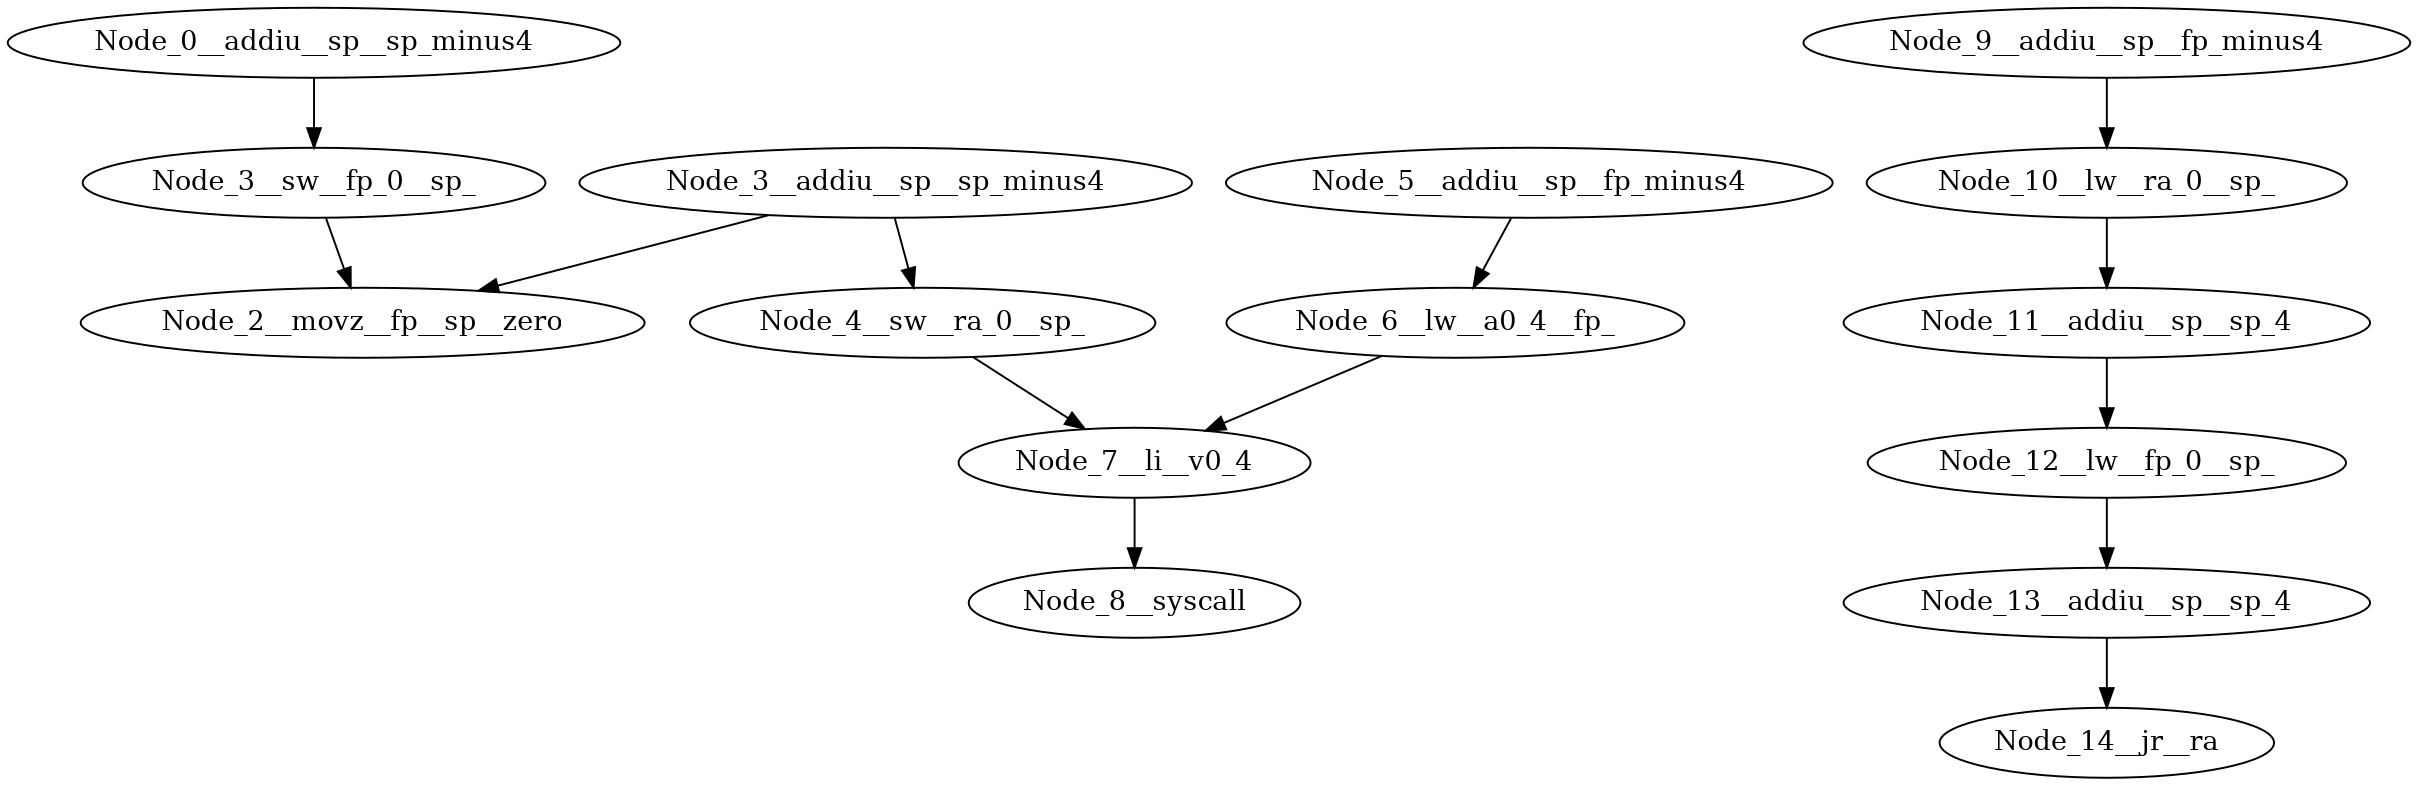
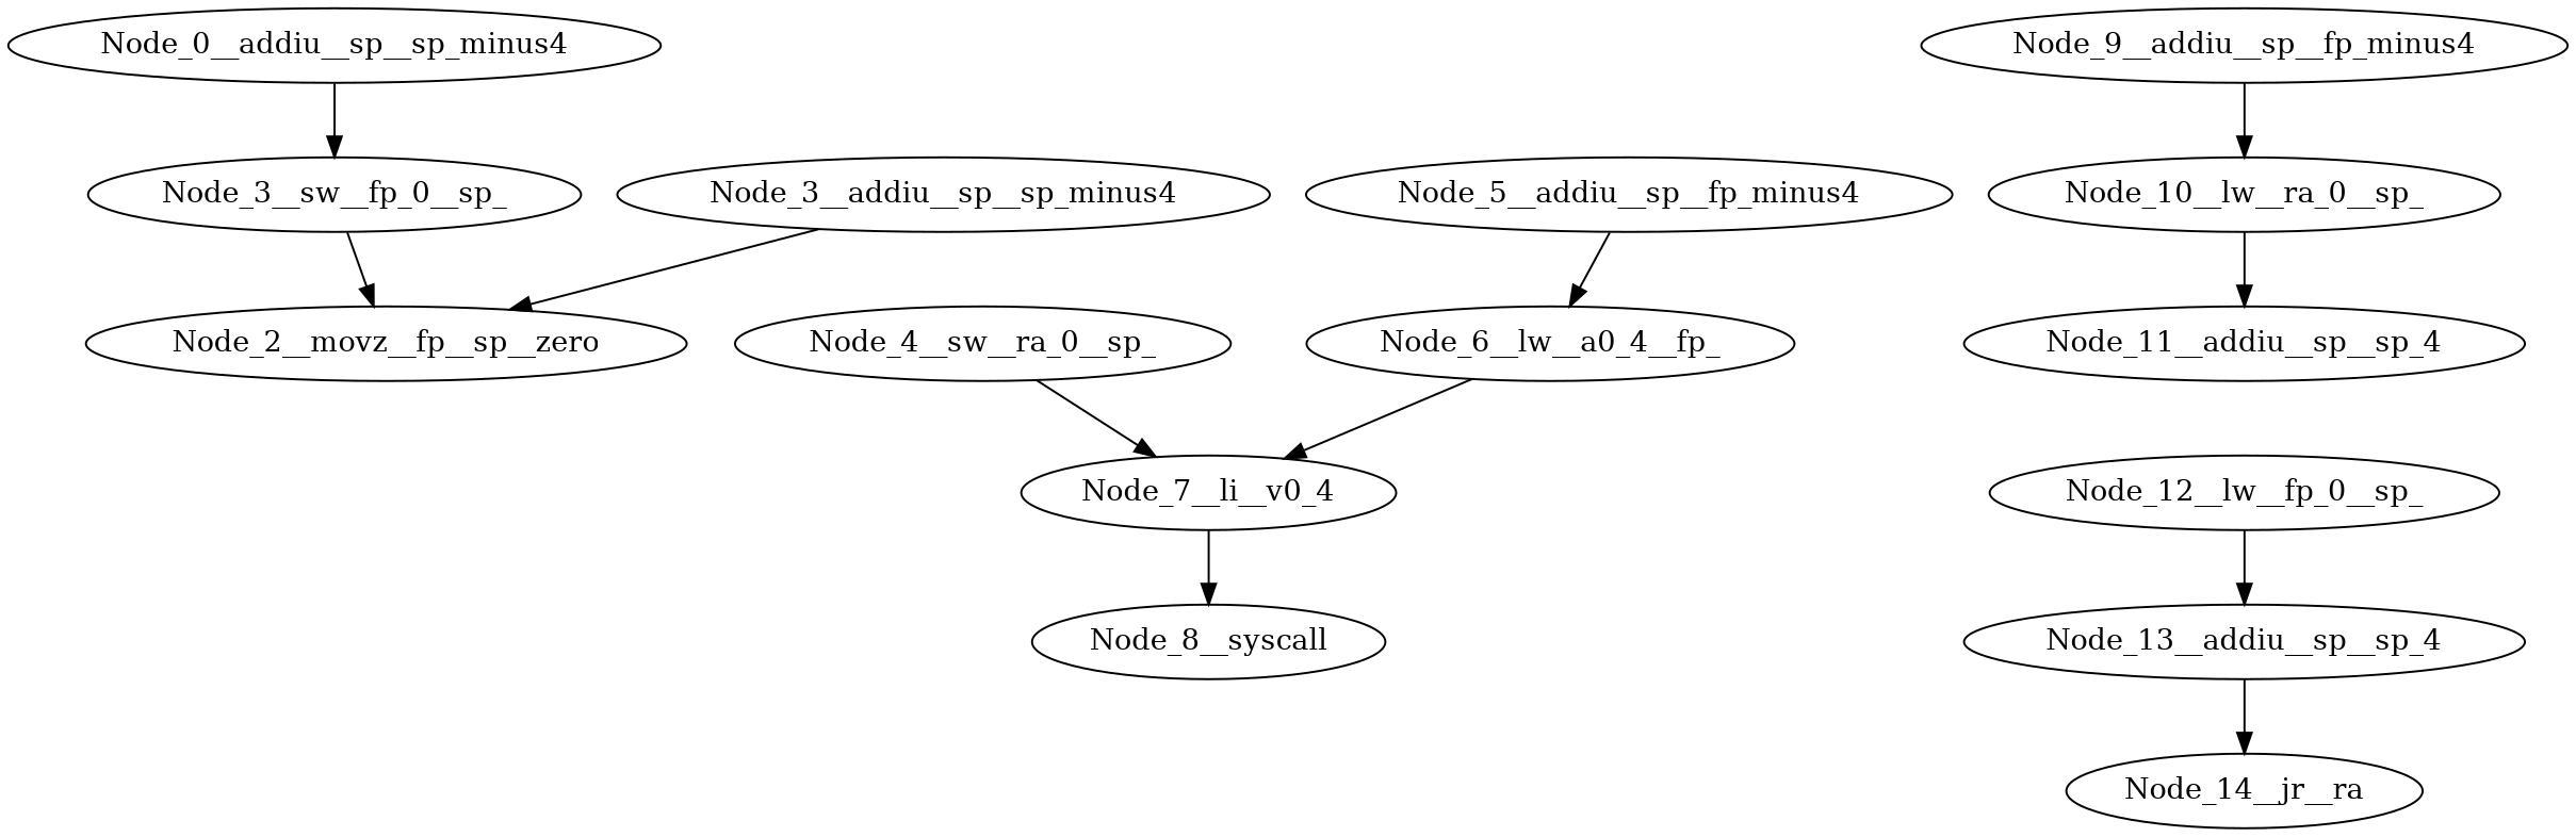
  digraph {
    n1 [label=Node_0__addiu__sp__sp_minus4]
    n2 [label=Node_3__sw__fp_0__sp_]
    n3 [label=Node_2__movz__fp__sp__zero]
    n4 [label=Node_3__addiu__sp__sp_minus4]
    n5 [label=Node_4__sw__ra_0__sp_]
    n6 [label=Node_7__li__v0_4]
    n7 [label=Node_5__addiu__sp__fp_minus4]
    n8 [label=Node_6__lw__a0_4__fp_]
    n9 [label=Node_8__syscall]
    n10 [label=Node_9__addiu__sp__fp_minus4]
    n11 [label=Node_10__lw__ra_0__sp_]
    n12 [label=Node_11__addiu__sp__sp_4]
    n13 [label=Node_12__lw__fp_0__sp_]
    n14 [label=Node_13__addiu__sp__sp_4]
    n15 [label=Node_14__jr__ra]
    n1 -> n2
    n2 -> n3
    n4 -> n3
-   n4 -> n5
    n5 -> n6
    n6 -> n9
    n7 -> n8
    n8 -> n6
    n10 -> n11
    n11 -> n12
-   n12 -> n13
    n13 -> n14
    n14 -> n15
  }
